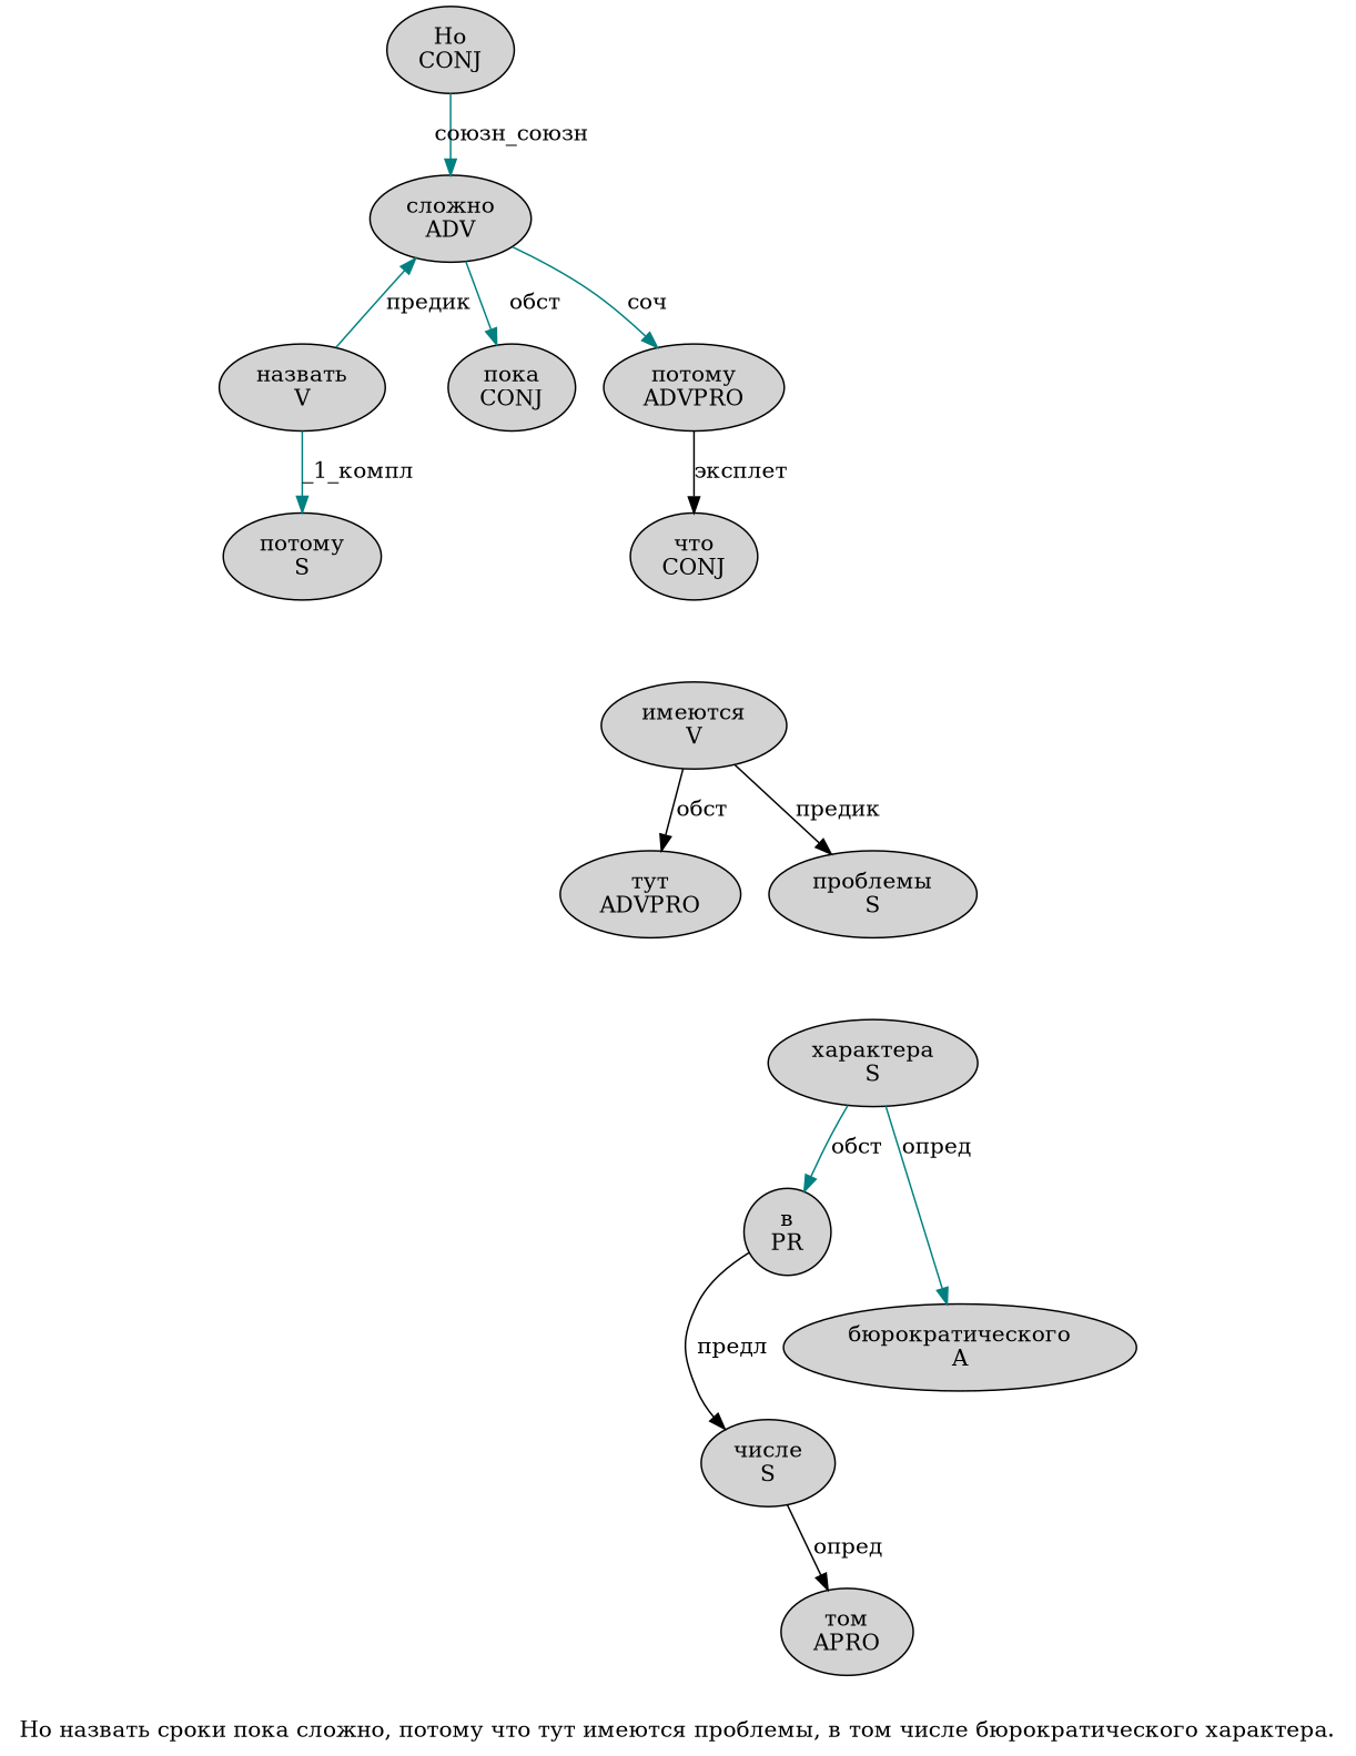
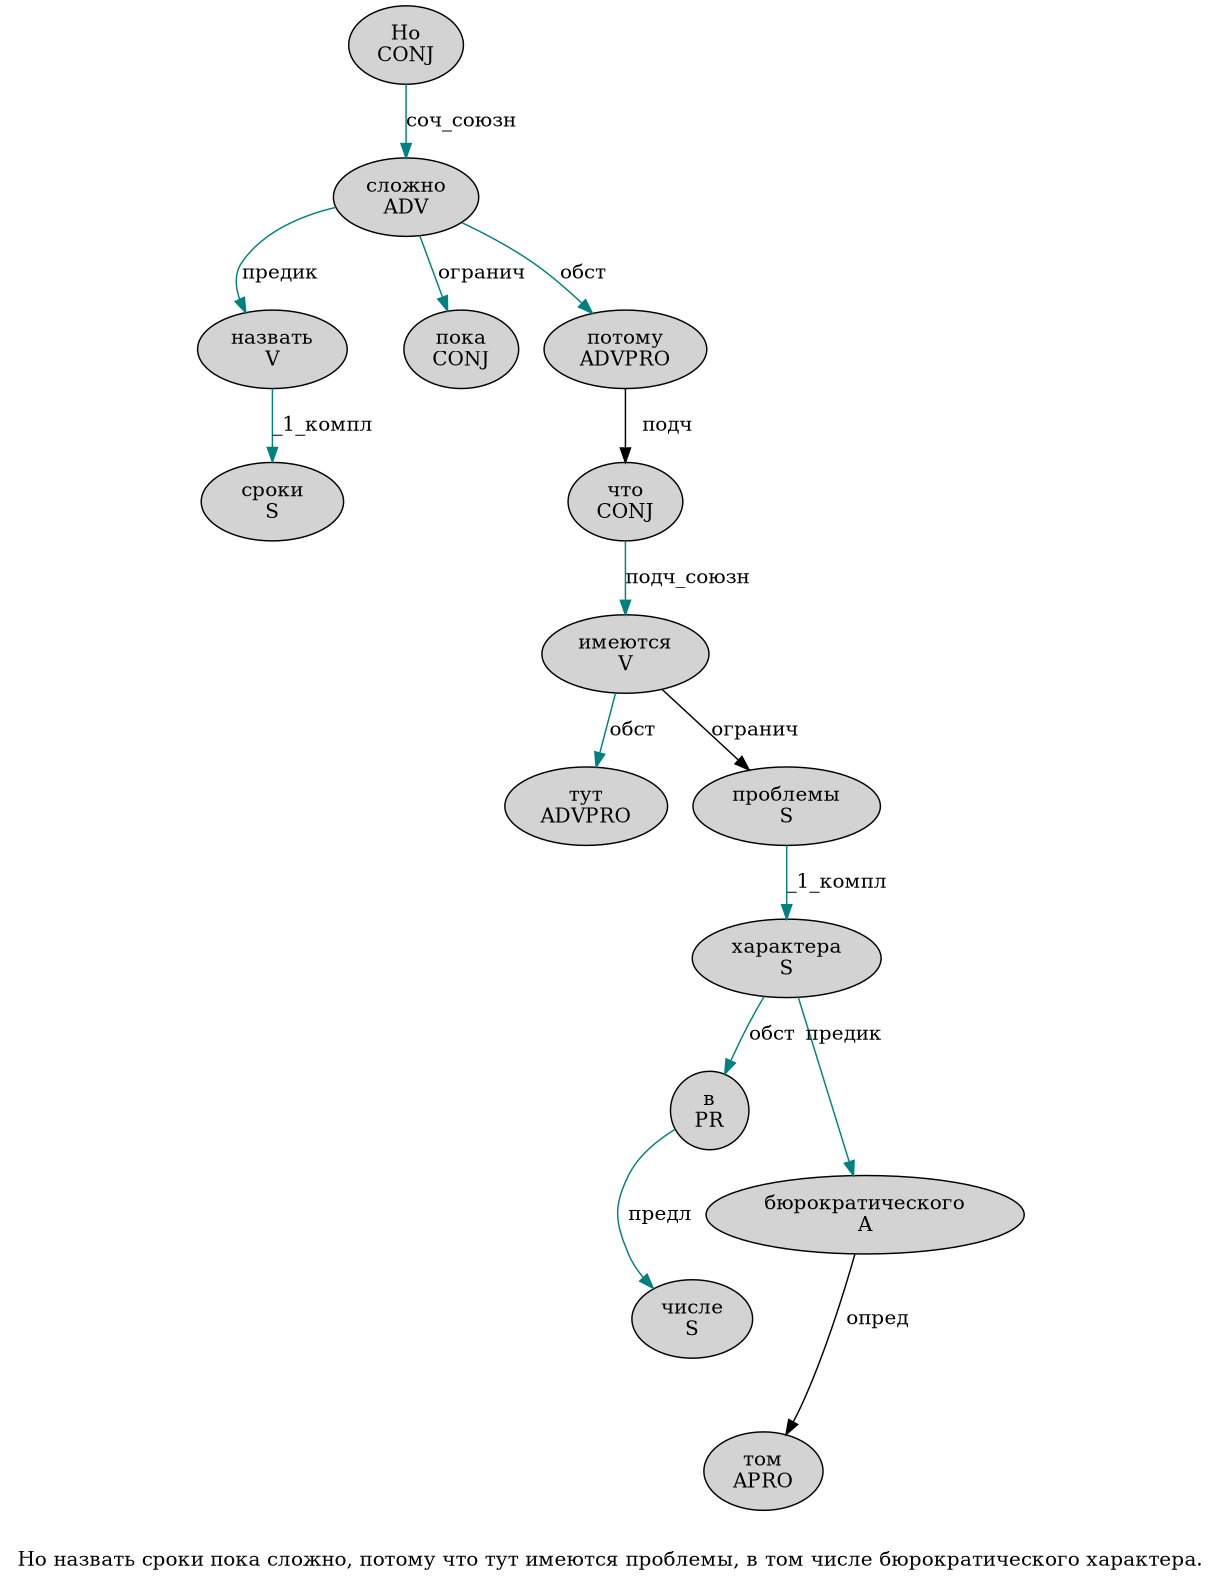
  digraph {
    label="Но назвать сроки пока сложно, потому что тут имеются проблемы, в том числе бюрократического характера."
    node [fillcolor=lightgray penwidth=1 shape=ellipse style=filled]
    edge [color=teal]
    n1 [label="Но\nCONJ"]
    n2 [label="сложно\nADV"]
    n3 [label="назвать\nV"]
    n4 [label="пока\nCONJ"]
    n5 [label="потому\nADVPRO"]
-   n6 [label="потому\nS"]
+   n6 [label="сроки\nS"]
    n7 [label="что\nCONJ"]
    n8 [label="имеются\nV"]
    n9 [label="тут\nADVPRO"]
    n10 [label="проблемы\nS"]
    n11 [label="характера\nS"]
    n12 [label="в\nPR"]
    n13 [label="бюрократического\nA"]
    n14 [label="числе\nS"]
    n15 [label="том\nAPRO"]
-   n1 -> n2 [label="союзн_союзн"]
-   n3 -> n2 [label="предик"]
-   n2 -> n4 [label="обст"]
-   n2 -> n5 [label="соч"]
+   n1 -> n2 [label="соч_союзн"]
+   n2 -> n3 [label="предик"]
+   n2 -> n4 [label="огранич"]
+   n2 -> n5 [label="обст"]
    n3 -> n6 [label="_1_компл"]
-   n5 -> n7 [color=black label="эксплет"]
-   n8 -> n9 [color=black label="обст"]
-   n8 -> n10 [color=black label="предик"]
+   n5 -> n7 [color=black label="подч"]
+   n7 -> n8 [label="подч_союзн"]
+   n8 -> n9 [label="обст"]
+   n8 -> n10 [color=black label="огранич"]
+   n10 -> n11 [label="_1_компл"]
    n11 -> n12 [label="обст"]
-   n11 -> n13 [label="опред"]
-   n12 -> n14 [color=black label="предл"]
-   n14 -> n15 [color=black label="опред"]
+   n11 -> n13 [label="предик"]
+   n12 -> n14 [label="предл"]
+   n13 -> n15 [color=black label="опред"]
  }
